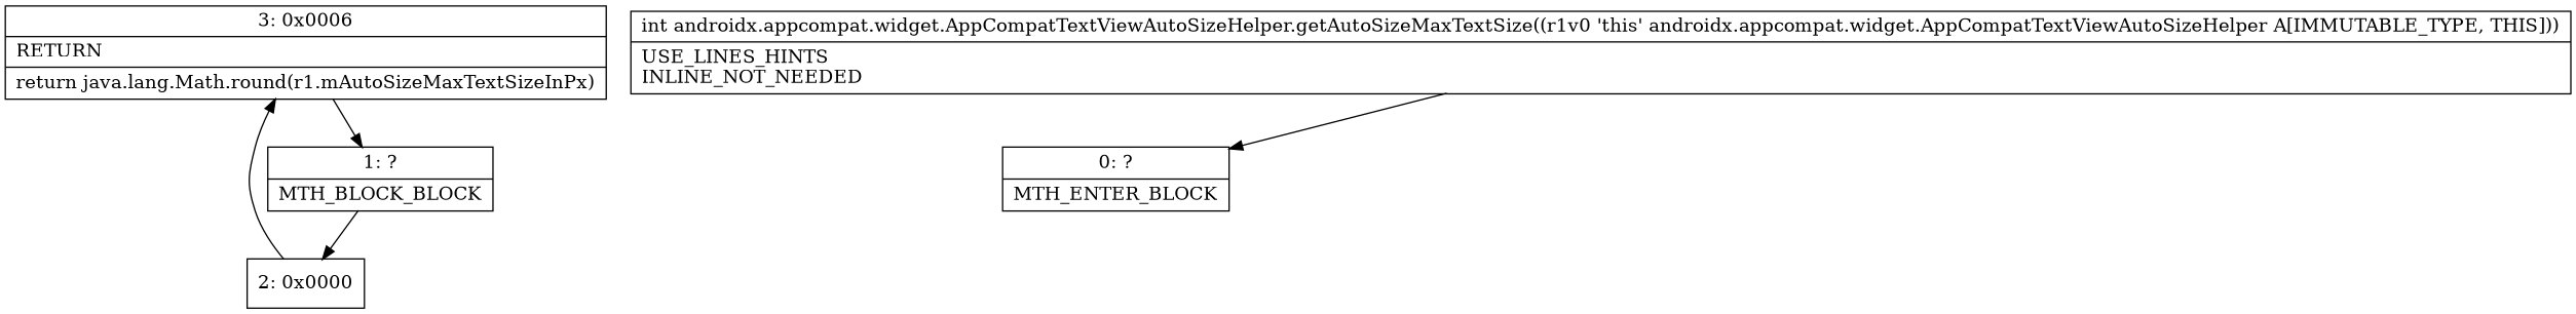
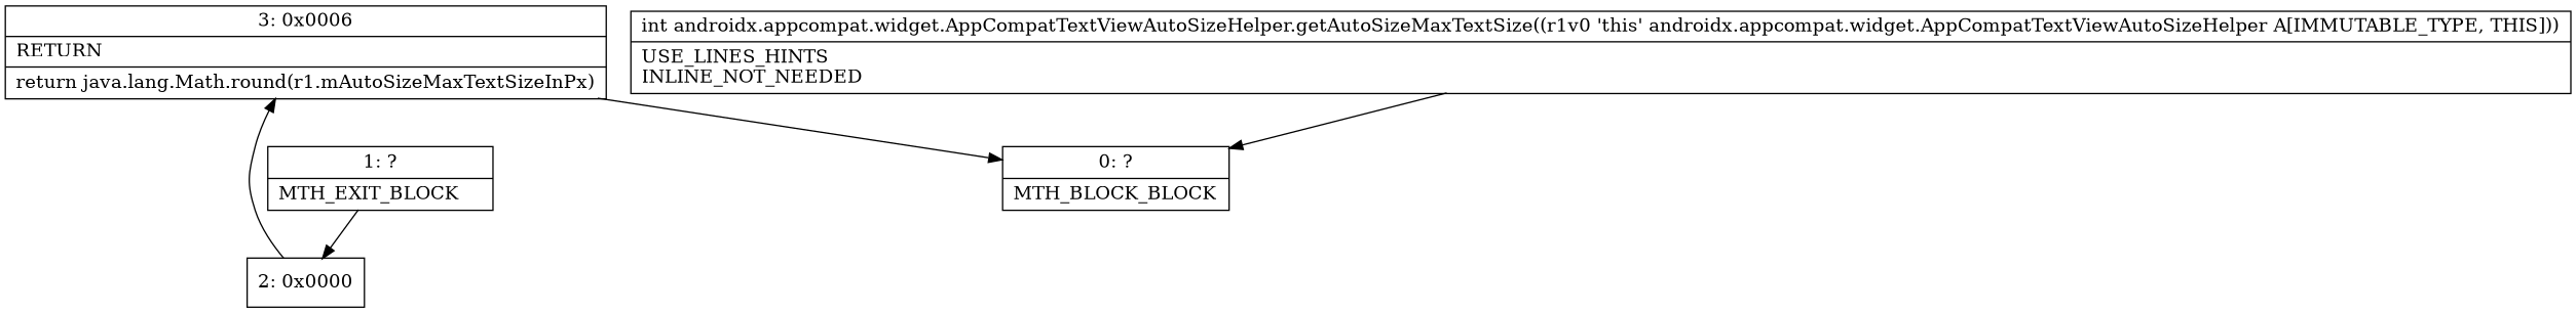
  digraph {
    node [shape=record]
-   n1 [label="{0\:\ ?|MTH_ENTER_BLOCK\l}"]
+   n1 [label="{0\:\ ?|MTH_BLOCK_BLOCK\l}"]
    n2 [label="{2\:\ 0x0000}"]
    n3 [label="{3\:\ 0x0006|RETURN\l|return java.lang.Math.round(r1.mAutoSizeMaxTextSizeInPx)\l}"]
-   n4 [label="{1\:\ ?|MTH_BLOCK_BLOCK\l}"]
+   n4 [label="{1\:\ ?|MTH_EXIT_BLOCK\l}"]
    n5 [label="{int androidx.appcompat.widget.AppCompatTextViewAutoSizeHelper.getAutoSizeMaxTextSize((r1v0 'this' androidx.appcompat.widget.AppCompatTextViewAutoSizeHelper A[IMMUTABLE_TYPE, THIS]))  | USE_LINES_HINTS\lINLINE_NOT_NEEDED\l}"]
    n2 -> n3
-   n3 -> n4
+   n3 -> n1
    n4 -> n2
    n5 -> n1
  }
